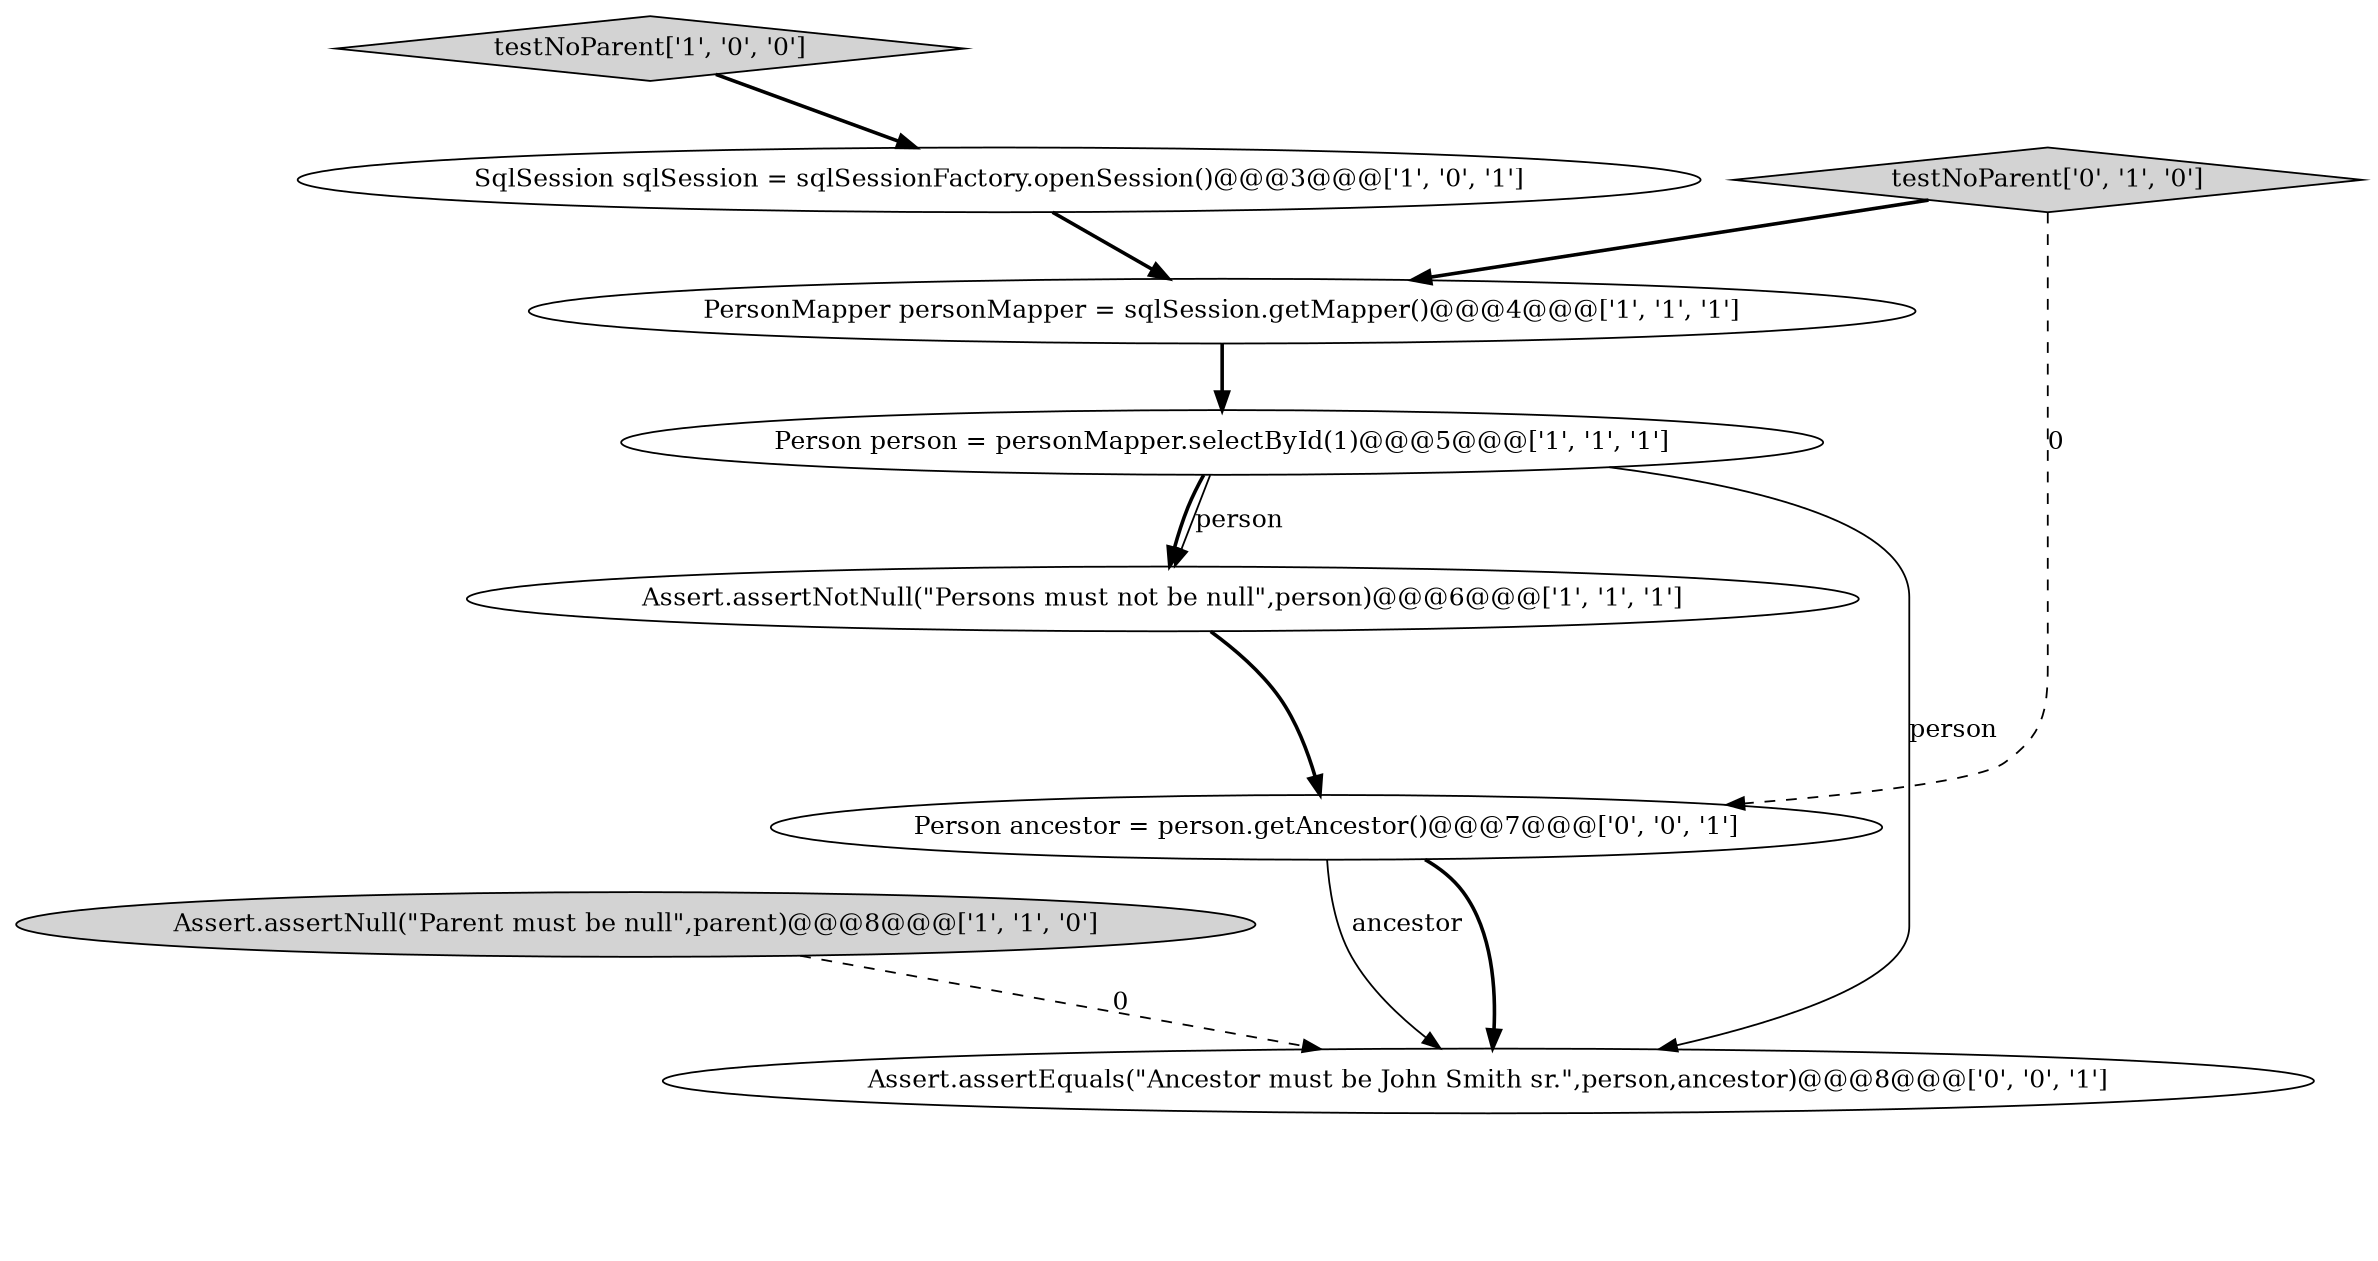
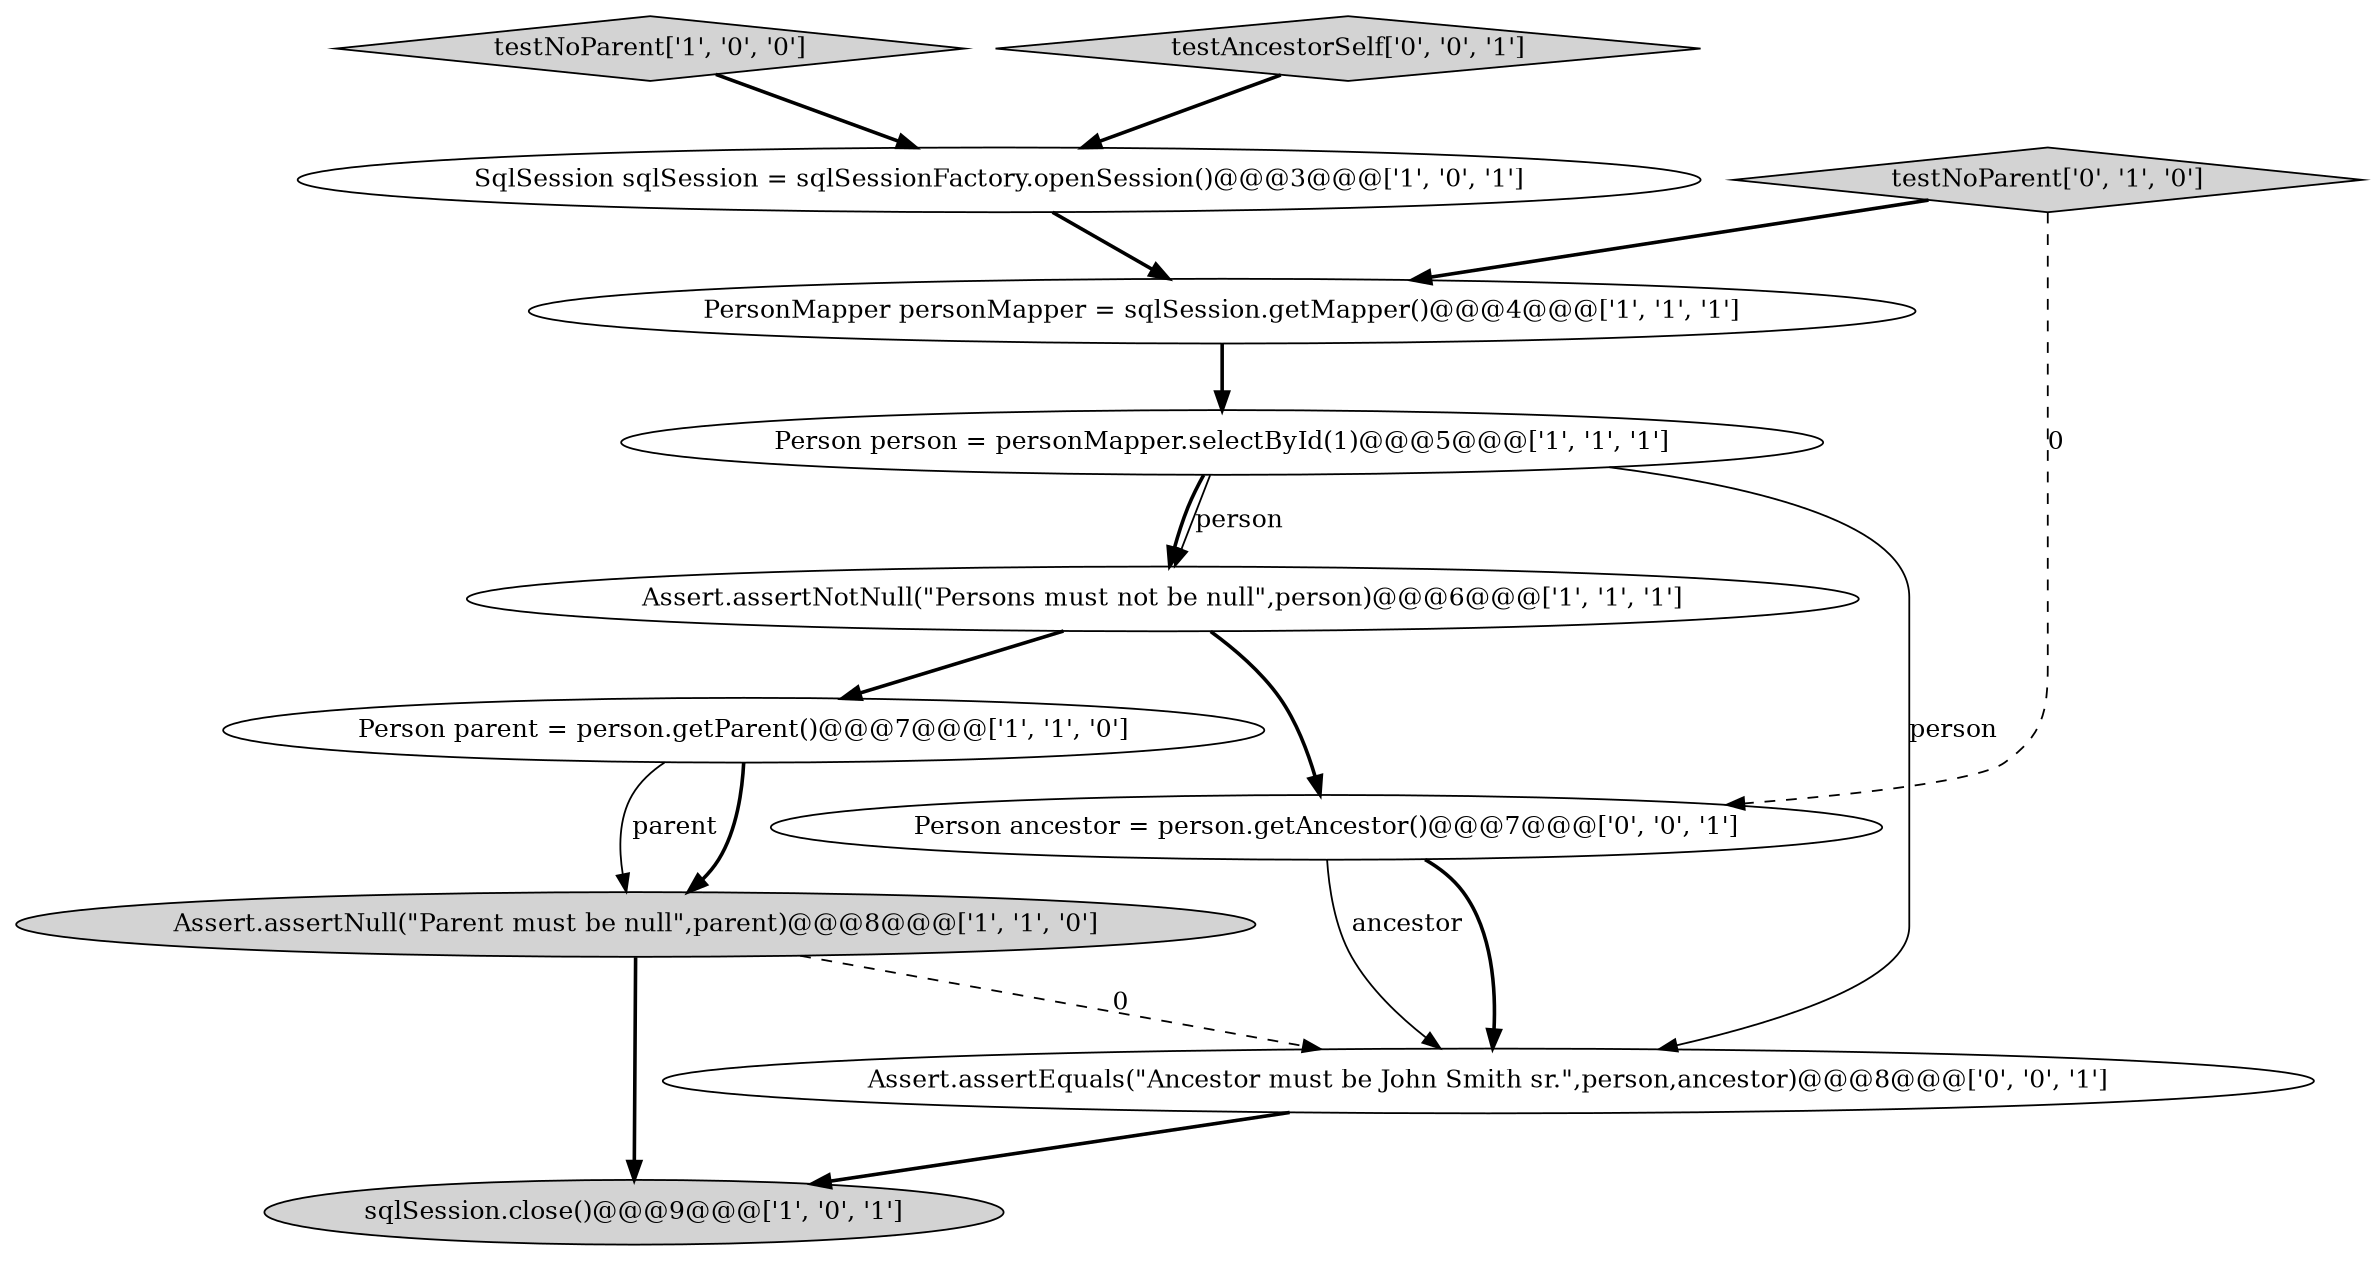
  digraph {
    node [fillcolor=white shape=ellipse style=filled]
    edge [style=bold]
+   n1 [fillcolor=lightgray label="sqlSession.close()@@@9@@@['1', '0', '1']"]
    n2 [label="Person ancestor = person.getAncestor()@@@7@@@['0', '0', '1']"]
    n3 [label="Assert.assertEquals(\"Ancestor must be John Smith sr.\",person,ancestor)@@@8@@@['0', '0', '1']"]
    n4 [fillcolor=lightgray label="testNoParent['1', '0', '0']" shape=diamond]
    n5 [label="SqlSession sqlSession = sqlSessionFactory.openSession()@@@3@@@['1', '0', '1']"]
    n6 [label="PersonMapper personMapper = sqlSession.getMapper()@@@4@@@['1', '1', '1']"]
    n7 [label="Assert.assertNotNull(\"Persons must not be null\",person)@@@6@@@['1', '1', '1']"]
+   n8 [label="Person parent = person.getParent()@@@7@@@['1', '1', '0']"]
    n9 [fillcolor=lightgray label="Assert.assertNull(\"Parent must be null\",parent)@@@8@@@['1', '1', '0']"]
    n10 [label="Person person = personMapper.selectById(1)@@@5@@@['1', '1', '1']"]
    n11 [fillcolor=lightgray label="testNoParent['0', '1', '0']" shape=diamond]
+   n12 [fillcolor=lightgray label="testAncestorSelf['0', '0', '1']" shape=diamond]
    n2 -> n3 [label=ancestor style=solid]
    n2 -> n3
+   n3 -> n1
    n4 -> n5
    n5 -> n6
    n6 -> n10
    n7 -> n2
+   n7 -> n8
+   n8 -> n9 [label=parent style=solid]
+   n8 -> n9
+   n9 -> n1
    n9 -> n3 [label=0 style=dashed]
    n10 -> n3 [label=person style=solid]
    n10 -> n7 [label=person style=solid]
    n10 -> n7
    n11 -> n2 [label=0 style=dashed]
    n11 -> n6
+   n12 -> n5
  }
